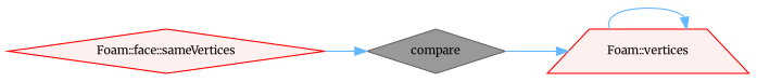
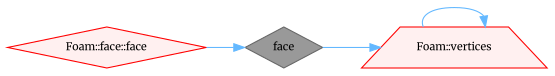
  digraph {
    fontname=Merriweather
    rankdir=LR
    node [color=red fillcolor="#FFF0F0" fontname=Merriweather fontsize=10 shape=diamond style=filled]
    edge [color=steelblue1 fontname=Merriweather fontsize=10 labelfontname=Helvetica labelfontsize=10 style=solid]
-   n1 [color=gray40 fillcolor=grey60 fontcolor=black height=0.2 label=compare width=0.4]
+   n1 [color=gray40 fillcolor=grey60 fontcolor=black height=0.2 label=face width=0.4]
    n2 [height=0.2 label="Foam::vertices" shape=trapezium width=0.4]
-   n3 [height=0.2 label="Foam::face::sameVertices" width=0.4]
+   n3 [height=0.2 label="Foam::face::face" width=0.4]
    n1 -> n2
    n2 -> n2
    n3 -> n1
  }
